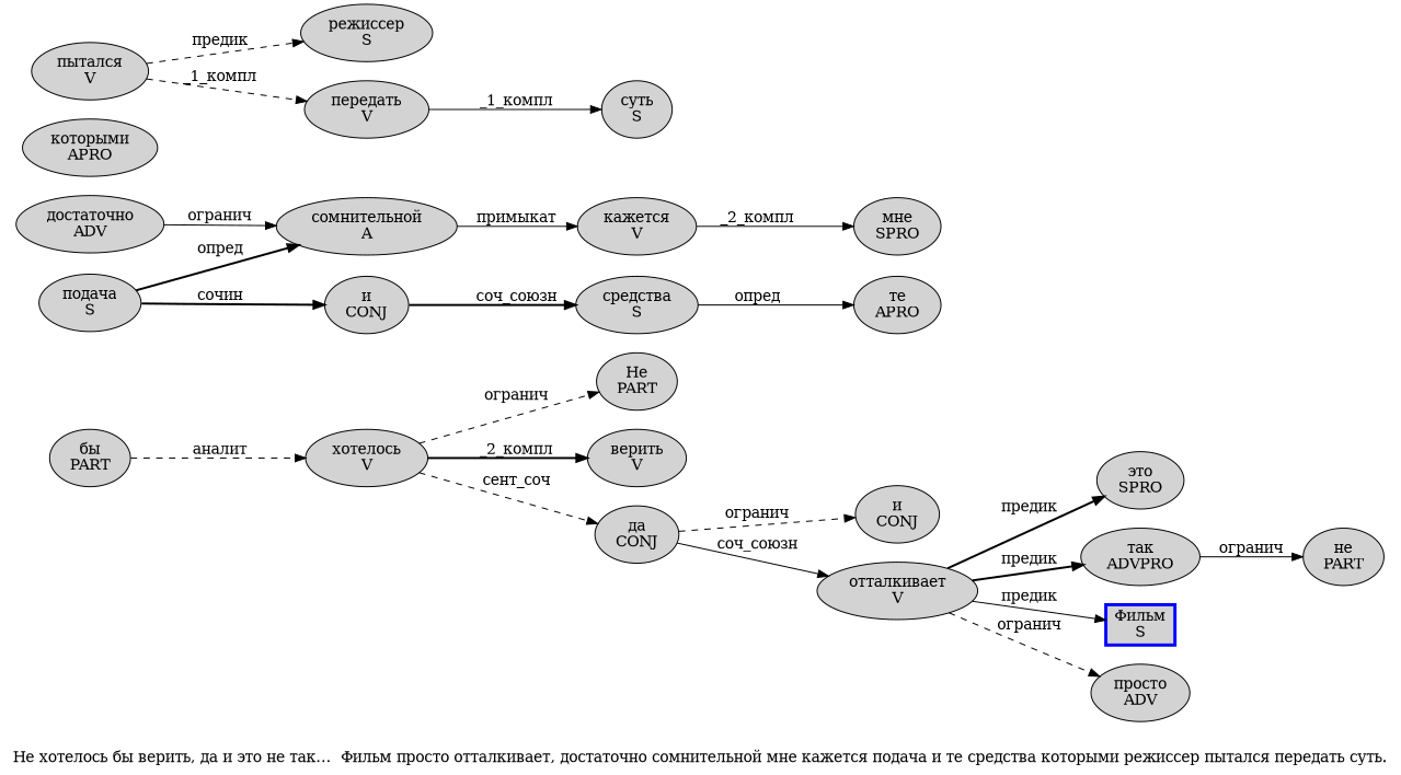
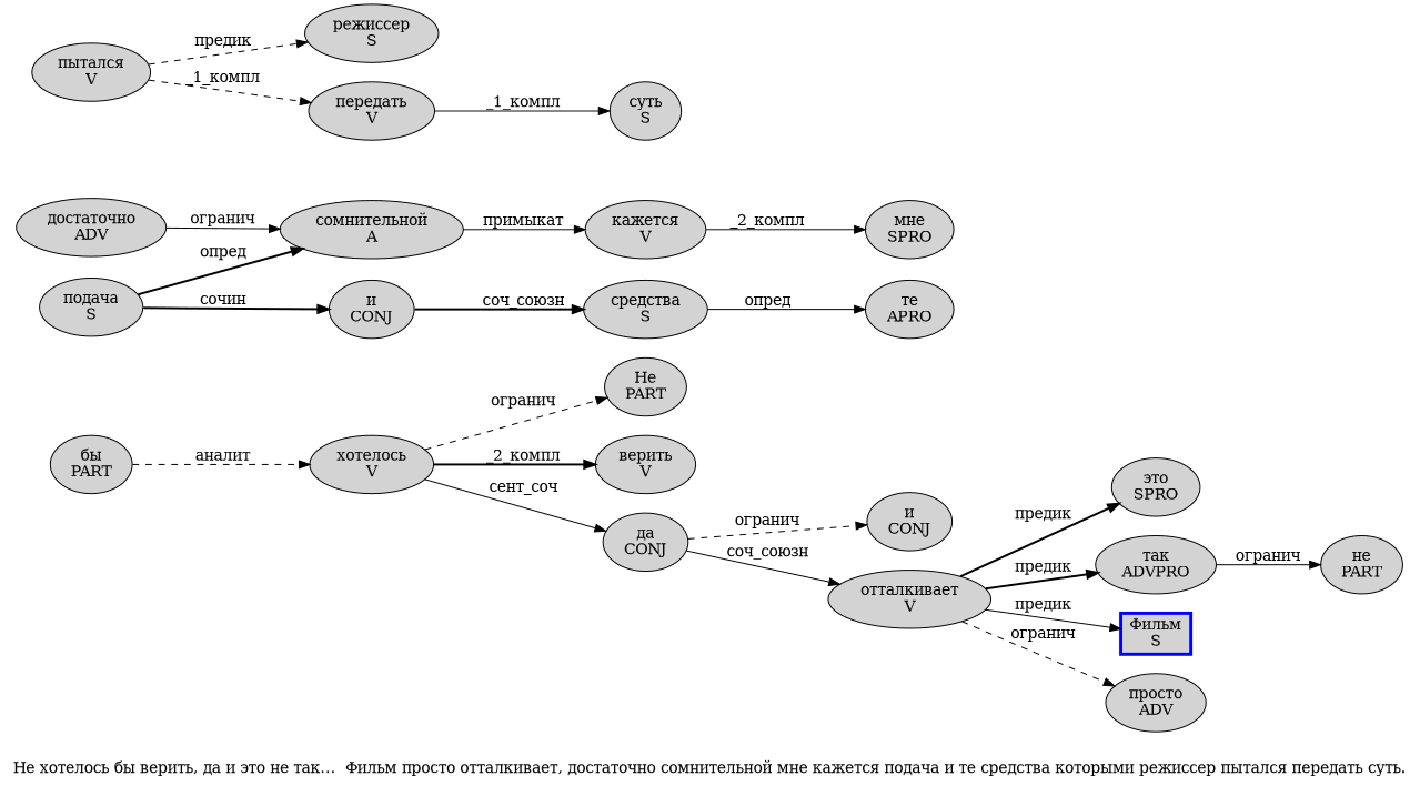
  digraph {
    label="Не хотелось бы верить, да и это не так…  Фильм просто отталкивает, достаточно сомнительной мне кажется подача и те средства которыми режиссер пытался передать суть."
    rankdir=LR
    node [fillcolor=lightgray penwidth=1 shape=ellipse style=filled]
    edge [style=solid]
    n1 [label="Не\nPART"]
    n2 [label="хотелось\nV"]
    n3 [label="верить\nV"]
    n4 [label="да\nCONJ"]
    n5 [label="бы\nPART"]
    n6 [label="и\nCONJ"]
    n7 [label="отталкивает\nV"]
    n8 [label="это\nSPRO"]
    n9 [label="так\nADVPRO"]
    n10 [color=blue label="Фильм\nS" penwidth=3 shape=box]
    n11 [label="просто\nADV"]
    n12 [label="не\nPART"]
    n13 [label="достаточно\nADV"]
    n14 [label="сомнительной\nA"]
    n15 [label="кажется\nV"]
    n16 [label="мне\nSPRO"]
    n17 [label="подача\nS"]
    n18 [label="и\nCONJ"]
    n19 [label="средства\nS"]
    n20 [label="те\nAPRO"]
-   n21 [label="которыми\nAPRO"]
    n22 [label="режиссер\nS"]
    n23 [label="пытался\nV"]
    n24 [label="передать\nV"]
    n25 [label="суть\nS"]
    n2 -> n1 [label="огранич" style=dashed]
    n2 -> n3 [label="_2_компл" style=bold]
-   n2 -> n4 [label="сент_соч" style=dashed]
+   n2 -> n4 [label="сент_соч"]
    n4 -> n6 [label="огранич" style=dashed]
    n4 -> n7 [label="соч_союзн"]
    n5 -> n2 [label="аналит" style=dashed]
    n7 -> n8 [label="предик" style=bold]
    n7 -> n9 [label="предик" style=bold]
    n7 -> n10 [label="предик"]
    n7 -> n11 [label="огранич" style=dashed]
    n9 -> n12 [label="огранич"]
    n13 -> n14 [label="огранич"]
    n14 -> n15 [label="примыкат"]
    n15 -> n16 [label="_2_компл"]
    n17 -> n14 [label="опред" style=bold]
    n17 -> n18 [label="сочин" style=bold]
    n18 -> n19 [label="соч_союзн" style=bold]
    n19 -> n20 [label="опред"]
    n23 -> n22 [label="предик" style=dashed]
    n23 -> n24 [label="_1_компл" style=dashed]
    n24 -> n25 [label="_1_компл"]
  }
